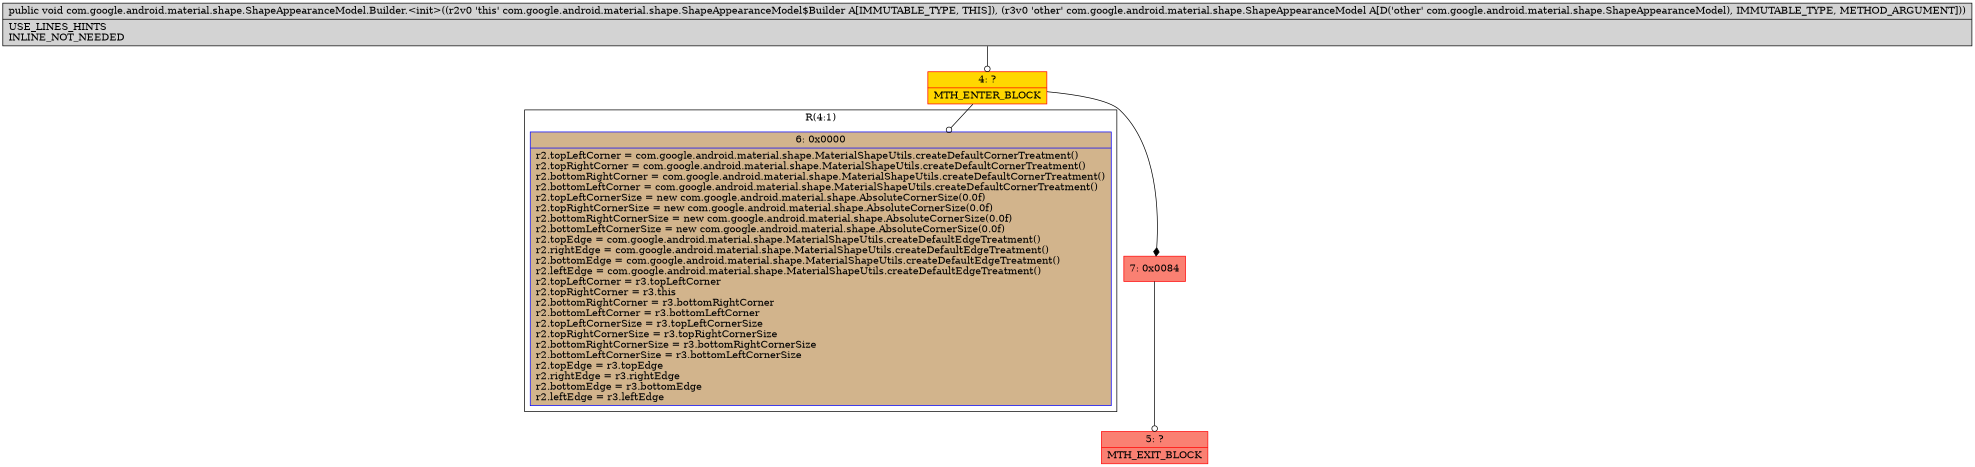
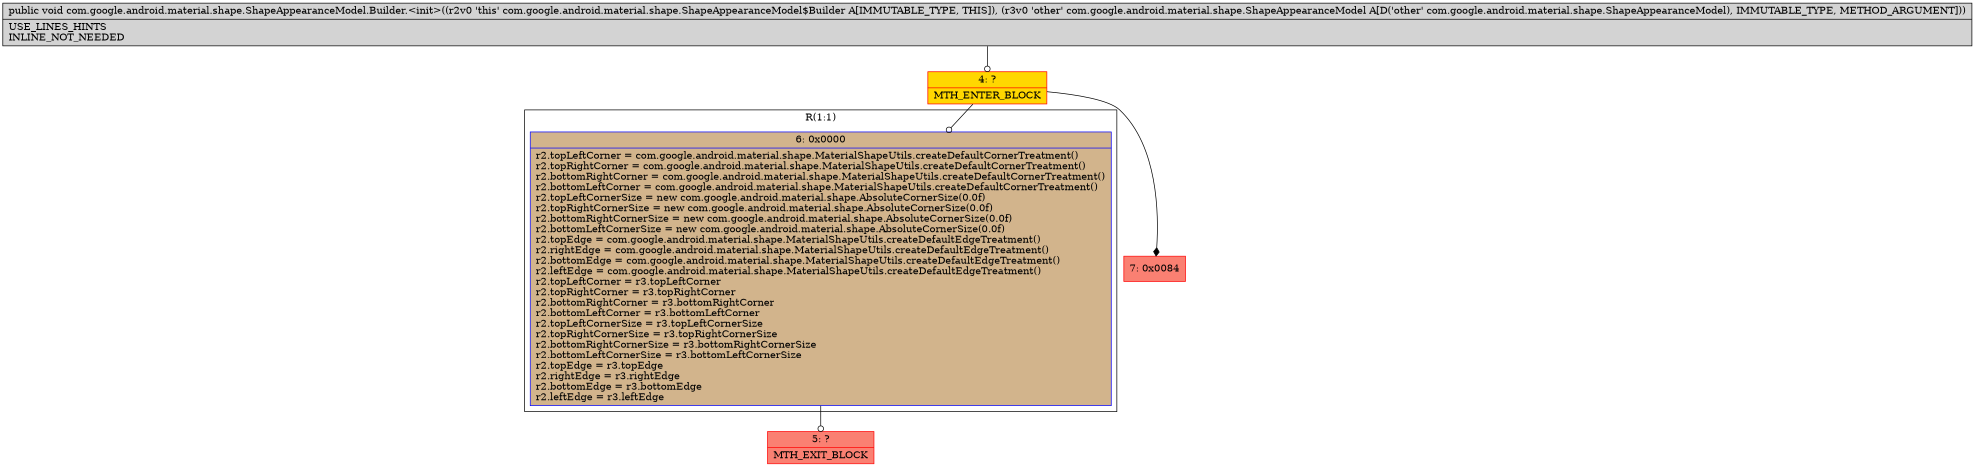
  digraph {
    node [color=red fillcolor=salmon shape=record style=filled]
    edge [arrowhead=odot]
-   n1 [color=blue fillcolor=tan label="{6\:\ 0x0000|r2.topLeftCorner = com.google.android.material.shape.MaterialShapeUtils.createDefaultCornerTreatment()\lr2.topRightCorner = com.google.android.material.shape.MaterialShapeUtils.createDefaultCornerTreatment()\lr2.bottomRightCorner = com.google.android.material.shape.MaterialShapeUtils.createDefaultCornerTreatment()\lr2.bottomLeftCorner = com.google.android.material.shape.MaterialShapeUtils.createDefaultCornerTreatment()\lr2.topLeftCornerSize = new com.google.android.material.shape.AbsoluteCornerSize(0.0f)\lr2.topRightCornerSize = new com.google.android.material.shape.AbsoluteCornerSize(0.0f)\lr2.bottomRightCornerSize = new com.google.android.material.shape.AbsoluteCornerSize(0.0f)\lr2.bottomLeftCornerSize = new com.google.android.material.shape.AbsoluteCornerSize(0.0f)\lr2.topEdge = com.google.android.material.shape.MaterialShapeUtils.createDefaultEdgeTreatment()\lr2.rightEdge = com.google.android.material.shape.MaterialShapeUtils.createDefaultEdgeTreatment()\lr2.bottomEdge = com.google.android.material.shape.MaterialShapeUtils.createDefaultEdgeTreatment()\lr2.leftEdge = com.google.android.material.shape.MaterialShapeUtils.createDefaultEdgeTreatment()\lr2.topLeftCorner = r3.topLeftCorner\lr2.topRightCorner = r3.this\lr2.bottomRightCorner = r3.bottomRightCorner\lr2.bottomLeftCorner = r3.bottomLeftCorner\lr2.topLeftCornerSize = r3.topLeftCornerSize\lr2.topRightCornerSize = r3.topRightCornerSize\lr2.bottomRightCornerSize = r3.bottomRightCornerSize\lr2.bottomLeftCornerSize = r3.bottomLeftCornerSize\lr2.topEdge = r3.topEdge\lr2.rightEdge = r3.rightEdge\lr2.bottomEdge = r3.bottomEdge\lr2.leftEdge = r3.leftEdge\l}"]
+   n1 [color=blue fillcolor=tan label="{6\:\ 0x0000|r2.topLeftCorner = com.google.android.material.shape.MaterialShapeUtils.createDefaultCornerTreatment()\lr2.topRightCorner = com.google.android.material.shape.MaterialShapeUtils.createDefaultCornerTreatment()\lr2.bottomRightCorner = com.google.android.material.shape.MaterialShapeUtils.createDefaultCornerTreatment()\lr2.bottomLeftCorner = com.google.android.material.shape.MaterialShapeUtils.createDefaultCornerTreatment()\lr2.topLeftCornerSize = new com.google.android.material.shape.AbsoluteCornerSize(0.0f)\lr2.topRightCornerSize = new com.google.android.material.shape.AbsoluteCornerSize(0.0f)\lr2.bottomRightCornerSize = new com.google.android.material.shape.AbsoluteCornerSize(0.0f)\lr2.bottomLeftCornerSize = new com.google.android.material.shape.AbsoluteCornerSize(0.0f)\lr2.topEdge = com.google.android.material.shape.MaterialShapeUtils.createDefaultEdgeTreatment()\lr2.rightEdge = com.google.android.material.shape.MaterialShapeUtils.createDefaultEdgeTreatment()\lr2.bottomEdge = com.google.android.material.shape.MaterialShapeUtils.createDefaultEdgeTreatment()\lr2.leftEdge = com.google.android.material.shape.MaterialShapeUtils.createDefaultEdgeTreatment()\lr2.topLeftCorner = r3.topLeftCorner\lr2.topRightCorner = r3.topRightCorner\lr2.bottomRightCorner = r3.bottomRightCorner\lr2.bottomLeftCorner = r3.bottomLeftCorner\lr2.topLeftCornerSize = r3.topLeftCornerSize\lr2.topRightCornerSize = r3.topRightCornerSize\lr2.bottomRightCornerSize = r3.bottomRightCornerSize\lr2.bottomLeftCornerSize = r3.bottomLeftCornerSize\lr2.topEdge = r3.topEdge\lr2.rightEdge = r3.rightEdge\lr2.bottomEdge = r3.bottomEdge\lr2.leftEdge = r3.leftEdge\l}"]
    n2 [label="{7\:\ 0x0084}"]
    n3 [label="{5\:\ ?|MTH_EXIT_BLOCK\l}"]
    n4 [fillcolor=gold label="{4\:\ ?|MTH_ENTER_BLOCK\l}"]
    n5 [fillcolor=lightgrey label="{public void com.google.android.material.shape.ShapeAppearanceModel.Builder.\<init\>((r2v0 'this' com.google.android.material.shape.ShapeAppearanceModel$Builder A[IMMUTABLE_TYPE, THIS]), (r3v0 'other' com.google.android.material.shape.ShapeAppearanceModel A[D('other' com.google.android.material.shape.ShapeAppearanceModel), IMMUTABLE_TYPE, METHOD_ARGUMENT]))  | USE_LINES_HINTS\lINLINE_NOT_NEEDED\l}" color=""]
    subgraph cluster_1 {
-     label="R(4:1)"
+     label="R(1:1)"
      n1
    }
-   n2 -> n3
+   n1 -> n3
    n4 -> n1
    n4 -> n2 [arrowhead=diamond]
    n5 -> n4
  }
